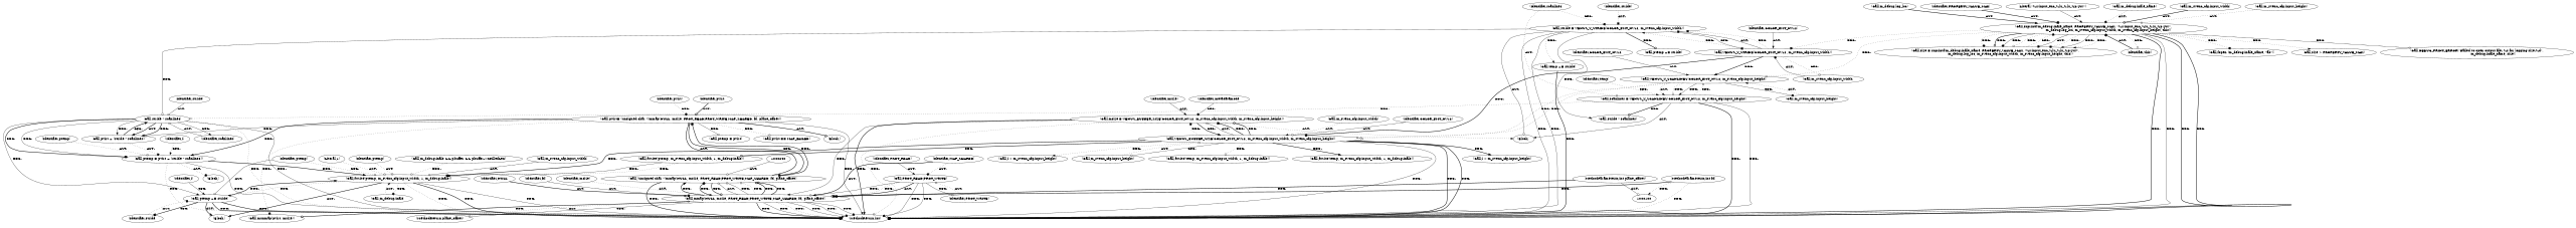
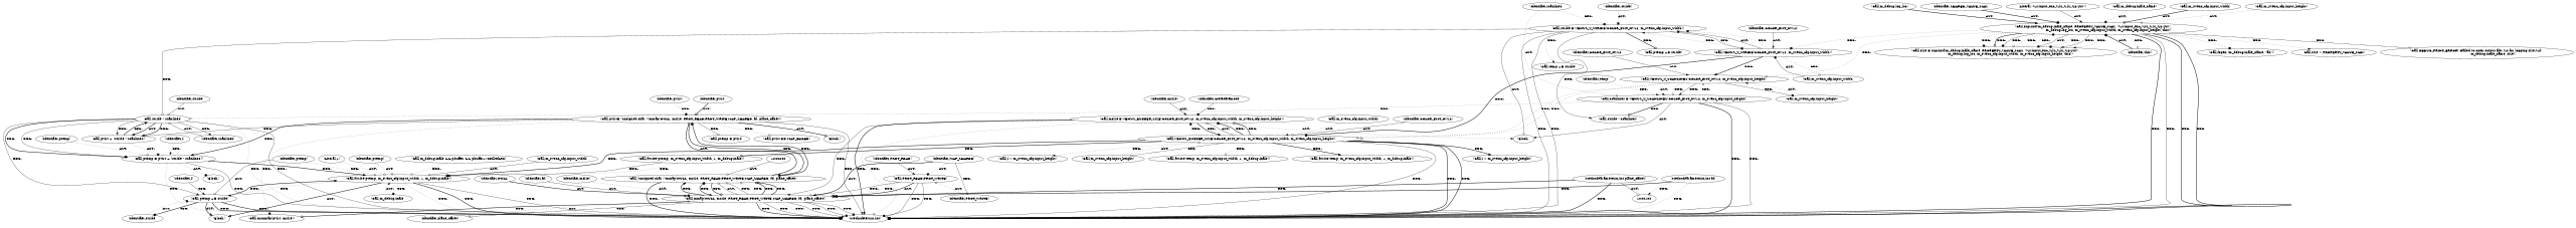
  digraph {
    edge [arrowhead=odot style=dotted]
    n1 [label="(Call,ptemp = pvirt + (stride * scanlines))"]
    n2 [label="(Call,fwrite(ptemp, m_sVenc_cfg.input_width, 1, m_debug.infile))"]
    n3 [label="(Block,)"]
    n4 [label="(MethodReturn,int)"]
    n5 [label="(Call,ptemp += stride)"]
    n6 [label="(Block,)"]
    n7 [label="(Call,m_debug.infile)"]
    n8 [label="(Call,pvirt + (stride * scanlines))"]
    n9 [label="(Call,stride * scanlines)"]
    n10 [label="(Call,pvirt= (unsigned char *)mmap(NULL, msize, PROT_READ|PROT_WRITE,MAP_SHARED, fd, plane_offset))"]
    n11 [label="(Call,(unsigned char *)mmap(NULL, msize, PROT_READ|PROT_WRITE,MAP_SHARED, fd, plane_offset))"]
    n12 [label="(Call,ptemp = pvirt)"]
    n13 [label="(Call,munmap(pvirt, msize))"]
    n14 [label="(Call,pvirt == MAP_FAILED)"]
    n15 [label="(Block,)"]
    n16 [label="(Call,mmap(NULL, msize, PROT_READ|PROT_WRITE,MAP_SHARED, fd, plane_offset))"]
-   n17 [label="(MethodReturn,plane_offset)"]
+   n17 [label="(Identifier,plane_offset)"]
    n18 [label="(Call,msize = VENUS_BUFFER_SIZE(COLOR_FMT_NV12, m_sVenc_cfg.input_width, m_sVenc_cfg.input_height))"]
    n19 [label="(Call,VENUS_BUFFER_SIZE(COLOR_FMT_NV12, m_sVenc_cfg.input_width, m_sVenc_cfg.input_height))"]
    n20 [label="(Block,)"]
    n21 [label="(Call,i < m_sVenc_cfg.input_height)"]
    n22 [label="(Call,fwrite(ptemp, m_sVenc_cfg.input_width, 1, m_debug.infile))"]
    n23 [label="(Call,i < m_sVenc_cfg.input_height)"]
    n24 [label="(Call,m_sVenc_cfg.input_height)"]
    n25 [label="(Call,fwrite(temp, m_sVenc_cfg.input_width, 1, m_debug.infile))"]
    n26 [label="(Call,fwrite(temp, m_sVenc_cfg.input_width, 1, m_debug.infile))"]
    n27 [label="(Call,VENUS_Y_SCANLINES(COLOR_FMT_NV12, m_sVenc_cfg.input_height))"]
    n28 [label="(Call,scanlines = VENUS_Y_SCANLINES(COLOR_FMT_NV12, m_sVenc_cfg.input_height))"]
    n29 [label="(Call,m_sVenc_cfg.input_height)"]
    n30 [label="(Call,stride * scanlines)"]
    n31 [label="(Call,VENUS_Y_STRIDE(COLOR_FMT_NV12, m_sVenc_cfg.input_width))"]
    n32 [label="(Call,stride = VENUS_Y_STRIDE(COLOR_FMT_NV12, m_sVenc_cfg.input_width))"]
    n33 [label="(Call,m_sVenc_cfg.input_width)"]
    n34 [label="(Call,temp += stride)"]
    n35 [label="(Call,ptemp += stride)"]
    n36 [label="(Call,snprintf(m_debug.infile_name, PROPERTY_VALUE_MAX, \"%s/input_enc_%lu_%lu_%p.yuv\",\n                             m_debug.log_loc, m_sVenc_cfg.input_width, m_sVenc_cfg.input_height, this))"]
    n37 [label="(Call,fopen (m_debug.infile_name, \"ab\"))"]
    n38 [label="(Call,size > PROPERTY_VALUE_MAX)"]
    n39 [label="(Call,DEBUG_PRINT_ERROR(\"Failed to open output file: %s for logging size:%d\",\n                                m_debug.infile_name, size))"]
    n40 [label="(Call,size = snprintf(m_debug.infile_name, PROPERTY_VALUE_MAX, \"%s/input_enc_%lu_%lu_%p.yuv\",\n                             m_debug.log_loc, m_sVenc_cfg.input_width, m_sVenc_cfg.input_height, this))"]
    n41 [label="(Identifier,this)"]
    n42 [label="(Call,PROT_READ|PROT_WRITE)"]
    n43 [label="(Identifier,PROT_WRITE)"]
    n44 [label="(MethodParameterIn,int fd)"]
    1000100
    n46 [label="(MethodParameterIn,int plane_offset)"]
    n47 [label="(Identifier,scanlines)"]
    n48 [label="(Identifier,stride)"]
    n49 [label="(Identifier,ptemp)"]
    n50 [label="(Call,m_sVenc_cfg.input_width)"]
    n51 [label="(Identifier,COLOR_FMT_NV12)"]
    n52 [label="(Identifier,NULL)"]
    n53 [label="(Call,m_debug.infile_name)"]
    n54 [label="(Identifier,pvirt)"]
    n55 [label="(Identifier,msize)"]
    n56 [label="(Identifier,scanlines)"]
    n57 [label="(Identifier,temp)"]
    n58 [label="(Identifier,ptemp)"]
    n59 [label="(Call,m_sVenc_cfg.input_width)"]
    n60 [label="(Identifier,stride)"]
    n61 [label="(Call,m_sVenc_cfg.input_height)"]
    n62 [label="(Call,m_debug.infile && pbuffer && pbuffer->nFilledLen)"]
    n63 [label="(Call,m_debug.log_loc)"]
    n64 [label="(Identifier,pvirt)"]
-   n65 [label="(Identifier,PROPERTY_VALUE_MAX)"]
+   n65 [label="(Identifier,SHARED_VALUE_MAX)"]
    n66 [label="(Identifier,COLOR_FMT_NV12)"]
    n67 [label="(Call,m_sVenc_cfg.input_width)"]
    n68 [label="(Literal,1)"]
    n69 [label="(Identifier,fd)"]
    n70 [label="(Identifier,MAP_SHARED)"]
    n71 [label="(Identifier,metadatamode)"]
    n72 [label="(Literal,\"%s/input_enc_%lu_%lu_%p.yuv\")"]
    n73 [label="(Identifier,stride)"]
    n74 [label="(Identifier,i)"]
    n75 [label="(Identifier,PROT_READ)"]
    n76 [label="(Identifier,msize)"]
    n77 [label="(Identifier,COLOR_FMT_NV12)"]
    n78 [label="(Identifier,ptemp)"]
    n79 [label="(Identifier,i)"]
    1000240
    n1 -> n2 [arrowhead=normal label="DDG: " style=bold]
    n1 -> n3 [arrowhead=box label="AST: "]
    n1 -> n4 [arrowhead=normal label="DDG: " style=solid]
    n1 -> n4 [arrowhead=box label="DDG: "]
    n2 -> n4 [arrowhead=normal label="DDG: "]
    n2 -> n4 [arrowhead=normal label="DDG: " style=bold]
    n2 -> n4 [arrowhead=box label="DDG: " style=solid]
    n2 -> n5 [arrowhead=normal label="DDG: "]
    n2 -> n6 [arrowhead=normal label="AST: " style=bold]
    n2 -> n7 [arrowhead=box label="CFG: "]
    n5 -> n2 [arrowhead=normal label="DDG: " style=bold]
    n5 -> n4 [label="DDG: " style=bold]
    n5 -> n4 [arrowhead=normal label="DDG: " style=bold]
    n5 -> n6 [arrowhead=normal label="AST: " style=bold]
    n5 -> n48 [arrowhead=box label="CFG: " style=bold]
    n7 -> n2 [arrowhead=normal label="AST: "]
    n8 -> n1 [arrowhead=box label="AST: "]
    n8 -> n9 [arrowhead=normal label="CFG: " style=bold]
    n9 -> n1 [arrowhead=normal label="DDG: " style=bold]
    n9 -> n1 [arrowhead=box label="DDG: " style=solid]
    n9 -> n4 [arrowhead=box label="DDG: "]
    n9 -> n4 [arrowhead=normal label="DDG: " style=solid]
    n9 -> n5 [arrowhead=normal label="DDG: " style=solid]
    n9 -> n8 [arrowhead=normal label="AST: " style=bold]
    n9 -> n8 [arrowhead=normal label="DDG: " style=bold]
    n9 -> n8 [arrowhead=normal label="DDG: " style=solid]
    n9 -> n47 [arrowhead=normal label="CFG: " style=solid]
    n10 -> n1 [arrowhead=normal label="DDG: " style=bold]
    n10 -> n4 [arrowhead=normal label="DDG: " style=solid]
    n10 -> n8 [label="DDG: " style=solid]
    n10 -> n11 [arrowhead=box label="CFG: " style=bold]
    n10 -> n12 [label="DDG: " style=solid]
    n10 -> n13 [arrowhead=box label="DDG: "]
    n10 -> n14 [label="DDG: "]
    n10 -> n15 [label="AST: " style=bold]
    n11 -> n4 [arrowhead=normal label="DDG: " style=bold]
    n11 -> n10 [label="AST: " style=bold]
    n11 -> n10 [arrowhead=box label="DDG: " style=bold]
    n11 -> n16 [label="CFG: " style=bold]
    n16 -> n4 [arrowhead=normal label="DDG: " style=bold]
    n16 -> n4 [arrowhead=normal label="DDG: " style=solid]
    n16 -> n4 [label="DDG: "]
    n16 -> n4 [arrowhead=normal label="DDG: " style=solid]
    n16 -> n4 [arrowhead=box label="DDG: " style=solid]
    n16 -> n4 [arrowhead=box label="DDG: " style=solid]
    n16 -> n11 [label="AST: " style=solid]
    n16 -> n11 [label="DDG: " style=solid]
    n16 -> n11 [label="DDG: "]
    n16 -> n11 [label="DDG: " style=bold]
    n16 -> n11 [label="DDG: " style=bold]
    n16 -> n11 [arrowhead=normal label="DDG: " style=bold]
    n16 -> n11 [arrowhead=box label="DDG: " style=bold]
    n16 -> n13 [label="DDG: " style=bold]
    n16 -> n17 [label="CFG: " style=solid]
    n17 -> n16 [label="AST: "]
    n18 -> n4 [arrowhead=normal label="DDG: " style=bold]
    n18 -> n4 [label="DDG: "]
    n18 -> n16 [arrowhead=normal label="DDG: " style=solid]
    n18 -> n19 [arrowhead=normal label="CFG: " style=bold]
    n18 -> n20 [arrowhead=normal label="AST: "]
    n19 -> n2 [arrowhead=box label="DDG: " style=bold]
    n19 -> n4 [arrowhead=normal label="DDG: " style=bold]
    n19 -> n4 [label="DDG: " style=bold]
    n19 -> n4 [label="DDG: " style=solid]
    n19 -> n18 [label="AST: " style=solid]
    n19 -> n18 [arrowhead=box label="DDG: " style=bold]
    n19 -> n18 [label="DDG: " style=bold]
    n19 -> n18 [arrowhead=box label="DDG: "]
    n19 -> n21 [arrowhead=normal label="DDG: " style=bold]
    n19 -> n22 [label="DDG: " style=bold]
    n19 -> n23 [arrowhead=normal label="DDG: "]
    n19 -> n24 [label="CFG: " style=solid]
    n19 -> n25 [label="DDG: "]
    n19 -> n26 [arrowhead=normal label="DDG: " style=bold]
    n22 -> n2 [arrowhead=box label="DDG: "]
    n22 -> n2 [arrowhead=normal label="DDG: " style=solid]
    n24 -> n19 [label="AST: "]
    n27 -> n19 [label="DDG: "]
    n27 -> n19 [label="DDG: "]
    n27 -> n28 [arrowhead=normal label="AST: "]
    n27 -> n28 [label="DDG: "]
    n27 -> n28 [arrowhead=normal label="DDG: " style=solid]
    n27 -> n29 [arrowhead=box label="CFG: " style=solid]
    n28 -> n4 [label="DDG: " style=bold]
    n28 -> n4 [arrowhead=box label="DDG: " style=solid]
    n28 -> n9 [label="DDG: "]
    n28 -> n20 [arrowhead=normal label="AST: " style=solid]
    n28 -> n27 [label="CFG: "]
    n28 -> n30 [label="DDG: " style=bold]
    n29 -> n27 [arrowhead=normal label="AST: "]
    n31 -> n19 [arrowhead=box label="DDG: " style=bold]
    n31 -> n27 [arrowhead=normal label="DDG: " style=bold]
    n31 -> n32 [arrowhead=box label="AST: " style=solid]
    n31 -> n32 [arrowhead=box label="DDG: "]
    n31 -> n32 [arrowhead=normal label="DDG: "]
    n31 -> n33 [label="CFG: "]
    n32 -> n4 [arrowhead=box label="DDG: " style=solid]
    n32 -> n4 [label="DDG: " style=solid]
    n32 -> n9 [label="DDG: " style=solid]
    n32 -> n20 [label="AST: " style=solid]
    n32 -> n30 [arrowhead=normal label="DDG: " style=solid]
    n32 -> n31 [arrowhead=box label="CFG: " style=solid]
    n32 -> n34 [arrowhead=normal label="DDG: "]
    n32 -> n35 [label="DDG: " style=bold]
    n33 -> n31 [arrowhead=box label="AST: " style=solid]
    n36 -> n4 [label="DDG: " style=bold]
    n36 -> n4 [arrowhead=normal label="DDG: " style=solid]
    n36 -> n4 [arrowhead=normal label="DDG: " style=bold]
    n36 -> n4 [arrowhead=normal label="DDG: " style=bold]
    n36 -> n27 [label="DDG: "]
    n36 -> n31 [arrowhead=box label="DDG: "]
    n36 -> n37 [arrowhead=box label="DDG: "]
    n36 -> n38 [arrowhead=normal label="DDG: "]
    n36 -> n39 [label="DDG: " style=solid]
    n36 -> n40 [arrowhead=box label="AST: " style=solid]
    n36 -> n40 [arrowhead=box label="DDG: "]
    n36 -> n40 [arrowhead=normal label="DDG: " style=solid]
    n36 -> n40 [arrowhead=normal label="DDG: "]
    n36 -> n40 [arrowhead=box label="DDG: "]
    n36 -> n40 [label="DDG: " style=bold]
    n36 -> n40 [arrowhead=box label="DDG: " style=solid]
    n36 -> n40 [label="DDG: "]
    n36 -> n41 [label="CFG: "]
    n40 -> n36 [arrowhead=box label="CFG: "]
    n41 -> n36 [arrowhead=box label="AST: " style=bold]
    n42 -> n4 [label="DDG: " style=solid]
    n42 -> n4 [arrowhead=box label="DDG: " style=solid]
    n42 -> n16 [arrowhead=normal label="AST: " style=bold]
    n42 -> n16 [label="DDG: " style=solid]
    n42 -> n16 [arrowhead=box label="DDG: "]
-   n42 -> n43 [label="CFG: " style=solid]
+   n70 -> n43 [label="CFG: " style=solid]
    n43 -> n42 [label="AST: "]
    n44 -> n4 [label="DDG: "]
    n44 -> n16 [label="DDG: " style=bold]
    n44 -> 1000100 [arrowhead=normal label="DDG: "]
-   n34 -> n4 [arrowhead=box label="DDG: " style=bold]
+   n46 -> n4 [arrowhead=box label="DDG: " style=bold]
    n46 -> n16 [arrowhead=box label="DDG: " style=bold]
    n46 -> 1000100 [label="AST: " style=solid]
    n47 -> n9 [label="AST: " style=solid]
    n48 -> n5 [arrowhead=box label="AST: "]
    n49 -> n1 [label="AST: "]
    n50 -> n19 [arrowhead=normal label="AST: "]
    n51 -> n31 [arrowhead=normal label="AST: " style=solid]
    n52 -> n16 [arrowhead=box label="AST: " style=bold]
    n53 -> n36 [arrowhead=box label="AST: "]
    n54 -> n10 [arrowhead=box label="CFG: "]
    n55 -> n18 [arrowhead=normal label="AST: " style=solid]
    n56 -> n28 [label="AST: "]
    n56 -> n32 [arrowhead=box label="CFG: "]
    n57 -> n28 [arrowhead=normal label="CFG: "]
    n58 -> n2 [label="CFG: "]
    n58 -> n5 [label="AST: " style=solid]
    n59 -> n36 [label="AST: " style=bold]
    n60 -> n32 [arrowhead=box label="AST: "]
    n61 -> n36 [label="AST: "]
    n62 -> n2 [label="DDG: "]
    n63 -> n36 [arrowhead=normal label="AST: " style=bold]
    n64 -> n10 [label="AST: " style=bold]
    n65 -> n36 [arrowhead=box label="AST: " style=bold]
    n66 -> n19 [label="AST: " style=solid]
    n67 -> n2 [label="AST: " style=solid]
    n68 -> n2 [label="AST: "]
    n69 -> n16 [arrowhead=normal label="AST: " style=solid]
    n70 -> n16 [arrowhead=normal label="AST: " style=bold]
    n70 -> n42 [arrowhead=box label="AST: "]
    n71 -> n18 [arrowhead=box label="CFG: " style=solid]
    n72 -> n36 [arrowhead=normal label="AST: " style=solid]
    n73 -> n9 [label="AST: " style=solid]
    n74 -> n1 [arrowhead=normal label="CFG: "]
    n75 -> n42 [arrowhead=normal label="AST: " style=solid]
    n76 -> n16 [arrowhead=normal label="AST: "]
    n77 -> n27 [arrowhead=normal label="AST: " style=solid]
    n78 -> n2 [label="AST: "]
    n79 -> n5 [arrowhead=normal label="CFG: " style=solid]
    1000240 -> n11 [label="AST: " style=solid]
  }
